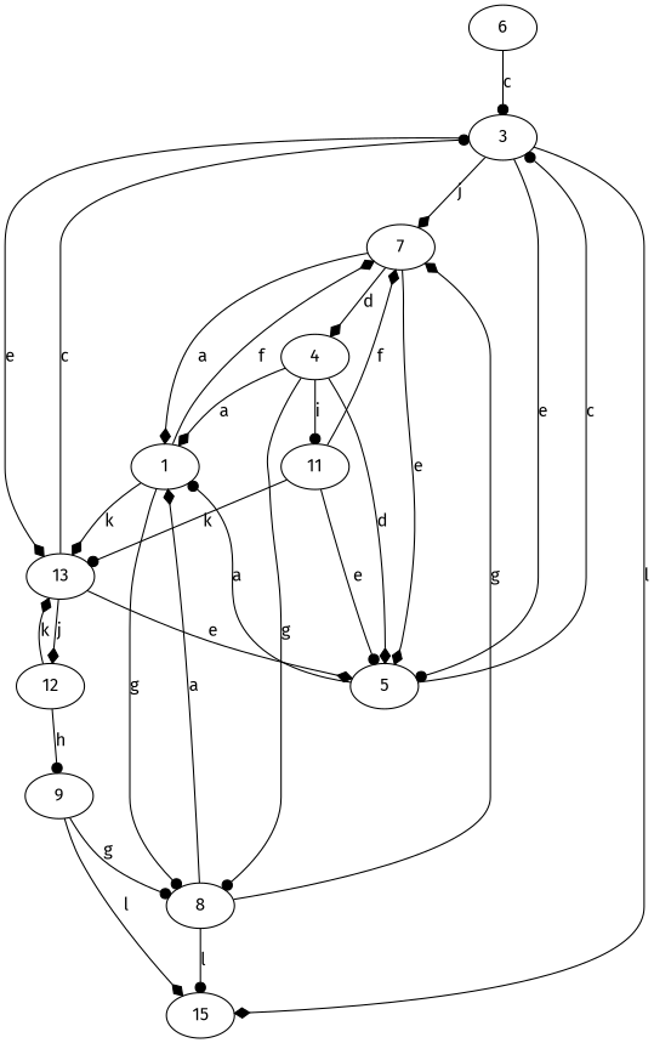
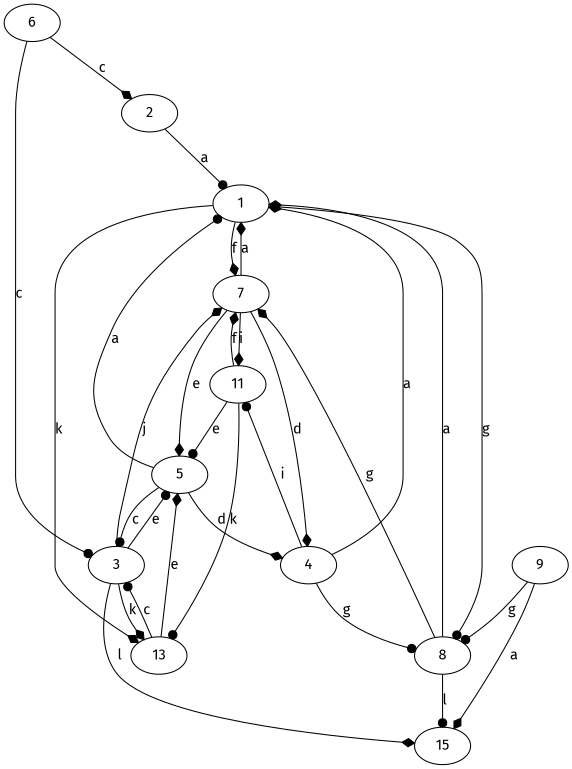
  strict digraph {
    fontname="Fira Sans"
    node [fontname="Fira Sans"]
    edge [arrowhead=diamond fontname="Fira Sans"]
    n1 [label=6]
+   2
    3
    1
    7
    13
    5
    15
    8
    4
    11
-   12
    9
+   n1 -> 2 [label=c]
    n1 -> 3 [arrowhead=dot label=c]
+   2 -> 1 [arrowhead=dot label=a]
    3 -> 7 [label=j]
-   3 -> 13 [label=e]
+   3 -> 13 [label=k]
    3 -> 5 [arrowhead=dot label=e]
    3 -> 15 [label=l]
    1 -> 7 [label=f]
    1 -> 13 [label=k]
    1 -> 8 [arrowhead=dot label=g]
    7 -> 1 [label=a]
    7 -> 5 [label=e]
    7 -> 4 [label=d]
+   7 -> 11 [label=i]
    13 -> 3 [arrowhead=dot label=c]
    13 -> 5 [label=e]
-   13 -> 12 [label=j]
    5 -> 3 [arrowhead=dot label=c]
    5 -> 1 [arrowhead=dot label=a]
-   4 -> 5 [label=d]
+   5 -> 4 [label=d]
    8 -> 1 [label=a]
    8 -> 7 [label=g]
    8 -> 15 [arrowhead=dot label=l]
    4 -> 1 [label=a]
    4 -> 8 [arrowhead=dot label=g]
    4 -> 11 [arrowhead=dot label=i]
    11 -> 7 [label=f]
    11 -> 13 [arrowhead=dot label=k]
    11 -> 5 [arrowhead=dot label=e]
-   12 -> 13 [label=k]
-   12 -> 9 [arrowhead=dot label=h]
-   9 -> 15 [label=l]
+   9 -> 15 [label=a]
    9 -> 8 [arrowhead=dot label=g]
  }
